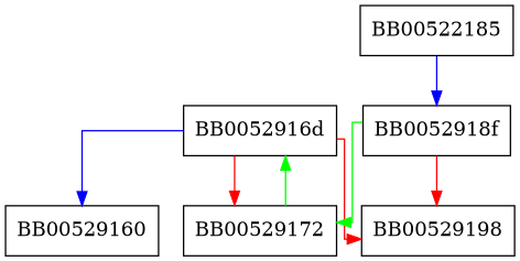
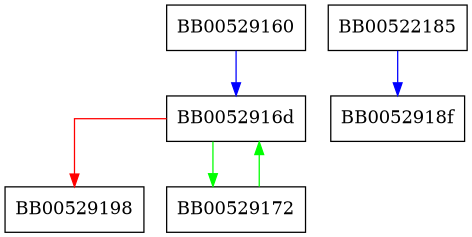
  digraph {
    splines=ortho
    node [shape=box]
    edge [color=red]
    BB00529160
    BB0052916d
    BB00529198
    BB00529172
    BB0052918f
    n6 [label=BB00522185]
-   BB0052916d -> BB00529160 [color=blue]
+   BB00529160 -> BB0052916d [color=blue]
    BB0052916d -> BB00529198
-   BB0052916d -> BB00529172
+   BB0052916d -> BB00529172 [color=green]
    BB00529172 -> BB0052916d [color=green]
-   BB0052918f -> BB00529198
-   BB0052918f -> BB00529172 [color=green]
    n6 -> BB0052918f [color=blue]
  }
